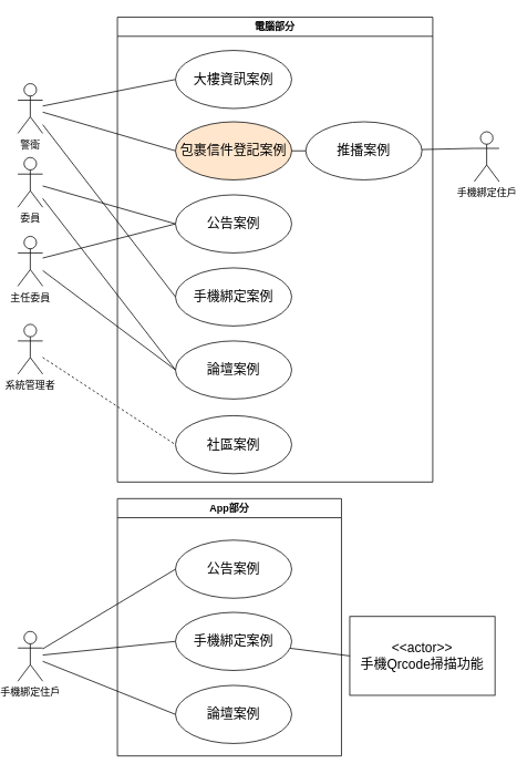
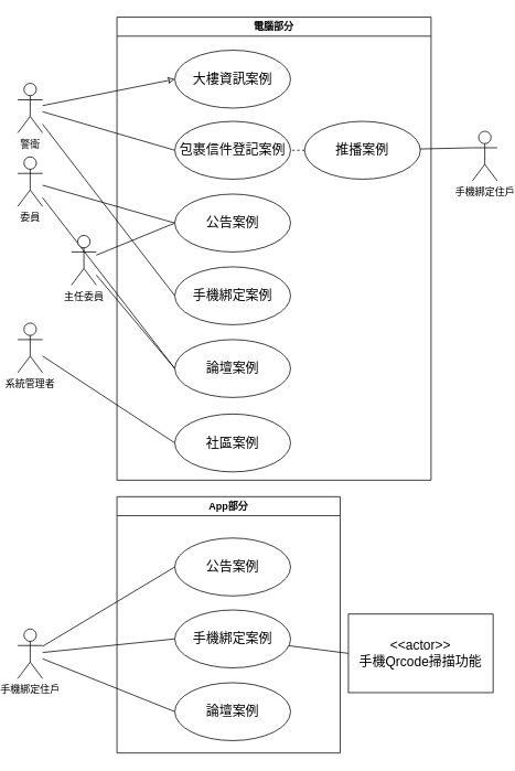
  <mxCell id="0" />
  <mxCell id="1" parent="0" />
- <mxCell id="2" style="edgeStyle=none;html=1;entryX=0;entryY=0.5;entryDx=0;entryDy=0;endArrow=none;endFill=0;dashed=1;" parent="1" source="3" target="24" edge="1"><mxGeometry relative="1" as="geometry" /></mxCell>
+ <mxCell id="2" style="edgeStyle=none;html=1;entryX=0;entryY=0.5;entryDx=0;entryDy=0;endArrow=none;endFill=0;" parent="1" source="3" target="24" edge="1"><mxGeometry relative="1" as="geometry" /></mxCell>
  <mxCell id="3" value="系統管理者" style="shape=umlActor;verticalLabelPosition=bottom;verticalAlign=top;html=1;" parent="1" vertex="1"><mxGeometry x="20" y="390" width="30" height="60" as="geometry" /></mxCell>
- <mxCell id="4" style="edgeStyle=none;html=1;entryX=0;entryY=0.5;entryDx=0;entryDy=0;endArrow=none;endFill=0;" parent="1" source="7" target="19" edge="1"><mxGeometry relative="1" as="geometry" /></mxCell>
+ <mxCell id="4" style="edgeStyle=none;html=1;entryX=0;entryY=0.5;entryDx=0;entryDy=0;endArrow=classic;endFill=0;" parent="1" source="7" target="19" edge="1"><mxGeometry relative="1" as="geometry" /></mxCell>
  <mxCell id="5" style="edgeStyle=none;html=1;entryX=0;entryY=0.5;entryDx=0;entryDy=0;endArrow=none;endFill=0;" parent="1" source="7" target="20" edge="1"><mxGeometry relative="1" as="geometry" /></mxCell>
  <mxCell id="6" style="edgeStyle=none;html=1;entryX=0;entryY=0.5;entryDx=0;entryDy=0;endArrow=none;endFill=0;" parent="1" source="7" target="22" edge="1"><mxGeometry relative="1" as="geometry" /></mxCell>
  <mxCell id="7" value="警衛" style="shape=umlActor;verticalLabelPosition=bottom;verticalAlign=top;html=1;" parent="1" vertex="1"><mxGeometry x="20" y="100" width="30" height="60" as="geometry" /></mxCell>
  <mxCell id="8" style="edgeStyle=none;html=1;entryX=0;entryY=0.5;entryDx=0;entryDy=0;endArrow=none;endFill=0;" parent="1" source="11" target="28" edge="1"><mxGeometry relative="1" as="geometry" /></mxCell>
  <mxCell id="9" style="edgeStyle=none;html=1;entryX=0;entryY=0.5;entryDx=0;entryDy=0;endArrow=none;endFill=0;" parent="1" source="11" target="29" edge="1"><mxGeometry relative="1" as="geometry" /></mxCell>
  <mxCell id="10" style="edgeStyle=none;html=1;entryX=0;entryY=0.5;entryDx=0;entryDy=0;endArrow=none;endFill=0;" parent="1" source="11" target="30" edge="1"><mxGeometry relative="1" as="geometry" /></mxCell>
  <mxCell id="11" value="手機綁定住戶" style="shape=umlActor;verticalLabelPosition=bottom;verticalAlign=top;html=1;" parent="1" vertex="1"><mxGeometry x="20" y="760" width="30" height="60" as="geometry" /></mxCell>
  <mxCell id="12" style="edgeStyle=none;html=1;entryX=0;entryY=0.5;entryDx=0;entryDy=0;endArrow=none;endFill=0;" parent="1" source="14" target="21" edge="1"><mxGeometry relative="1" as="geometry" /></mxCell>
  <mxCell id="13" style="edgeStyle=none;html=1;entryX=0;entryY=0.5;entryDx=0;entryDy=0;endArrow=none;endFill=0;" parent="1" source="14" target="23" edge="1"><mxGeometry relative="1" as="geometry" /></mxCell>
  <mxCell id="14" value="委員" style="shape=umlActor;verticalLabelPosition=bottom;verticalAlign=top;html=1;" parent="1" vertex="1"><mxGeometry x="20" y="189" width="30" height="60" as="geometry" /></mxCell>
  <mxCell id="15" style="edgeStyle=none;html=1;entryX=0;entryY=0.5;entryDx=0;entryDy=0;endArrow=none;endFill=0;" parent="1" source="17" target="23" edge="1"><mxGeometry relative="1" as="geometry" /></mxCell>
  <mxCell id="16" style="edgeStyle=none;html=1;entryX=0;entryY=0.5;entryDx=0;entryDy=0;endArrow=none;endFill=0;" parent="1" source="17" target="21" edge="1"><mxGeometry relative="1" as="geometry" /></mxCell>
- <mxCell id="17" value="主任委員" style="shape=umlActor;verticalLabelPosition=bottom;verticalAlign=top;html=1;" parent="1" vertex="1"><mxGeometry x="20" y="284" width="30" height="60" as="geometry" /></mxCell>
+ <mxCell id="17" value="主任委員" style="shape=umlActor;verticalLabelPosition=bottom;verticalAlign=top;html=1;" parent="1" vertex="1"><mxGeometry x="85" y="284" width="30" height="60" as="geometry" /></mxCell>
  <mxCell id="18" value="電腦部分" style="swimlane;whiteSpace=wrap;html=1;" parent="1" vertex="1"><mxGeometry x="140" y="20" width="380" height="560" as="geometry" /></mxCell>
  <mxCell id="19" value="大樓資訊案例" style="ellipse;whiteSpace=wrap;html=1;fontSize=16;" parent="18" vertex="1"><mxGeometry x="70" y="40" width="140" height="70" as="geometry" /></mxCell>
- <mxCell id="20" value="包裹信件登記案例" style="ellipse;whiteSpace=wrap;html=1;fontSize=16;fillColor=#ffe6cc;" parent="18" vertex="1"><mxGeometry x="70" y="126" width="140" height="70" as="geometry" /></mxCell>
+ <mxCell id="20" value="包裹信件登記案例" style="ellipse;whiteSpace=wrap;html=1;fontSize=16;" parent="18" vertex="1"><mxGeometry x="70" y="126" width="140" height="70" as="geometry" /></mxCell>
  <mxCell id="21" value="公告案例" style="ellipse;whiteSpace=wrap;html=1;fontSize=16;" parent="18" vertex="1"><mxGeometry x="70" y="214" width="140" height="70" as="geometry" /></mxCell>
  <mxCell id="22" value="手機綁定案例" style="ellipse;whiteSpace=wrap;html=1;fontSize=16;" parent="18" vertex="1"><mxGeometry x="70" y="302" width="140" height="70" as="geometry" /></mxCell>
  <mxCell id="23" value="論壇案例" style="ellipse;whiteSpace=wrap;html=1;fontSize=16;" parent="18" vertex="1"><mxGeometry x="70" y="390" width="140" height="70" as="geometry" /></mxCell>
  <mxCell id="24" value="社區案例" style="ellipse;whiteSpace=wrap;html=1;fontSize=16;" parent="18" vertex="1"><mxGeometry x="70" y="480" width="140" height="70" as="geometry" /></mxCell>
- <mxCell id="25" value="" style="edgeStyle=none;html=1;fontSize=16;endArrow=none;endFill=0;" parent="18" source="26" target="20" edge="1"><mxGeometry relative="1" as="geometry" /></mxCell>
+ <mxCell id="25" value="" style="edgeStyle=none;html=1;fontSize=16;endArrow=none;endFill=0;dashed=1;" parent="18" source="26" target="20" edge="1"><mxGeometry relative="1" as="geometry" /></mxCell>
  <mxCell id="26" value="推播案例" style="ellipse;whiteSpace=wrap;html=1;fontSize=16;" parent="18" vertex="1"><mxGeometry x="227" y="126" width="140" height="70" as="geometry" /></mxCell>
  <mxCell id="27" value="App部分" style="swimlane;whiteSpace=wrap;html=1;" parent="1" vertex="1"><mxGeometry x="140" y="600" width="270" height="310" as="geometry" /></mxCell>
  <mxCell id="28" value="公告案例" style="ellipse;whiteSpace=wrap;html=1;fontSize=16;" parent="27" vertex="1"><mxGeometry x="70" y="50" width="140" height="70" as="geometry" /></mxCell>
  <mxCell id="29" value="手機綁定案例" style="ellipse;whiteSpace=wrap;html=1;fontSize=16;" parent="27" vertex="1"><mxGeometry x="70" y="137" width="140" height="70" as="geometry" /></mxCell>
  <mxCell id="30" value="論壇案例" style="ellipse;whiteSpace=wrap;html=1;fontSize=16;" parent="27" vertex="1"><mxGeometry x="70" y="225" width="140" height="70" as="geometry" /></mxCell>
  <mxCell id="31" value="手機綁定住戶" style="shape=umlActor;verticalLabelPosition=bottom;verticalAlign=top;html=1;" parent="1" vertex="1"><mxGeometry x="570" y="158" width="30" height="60" as="geometry" /></mxCell>
  <mxCell id="32" style="edgeStyle=none;html=1;fontSize=16;endArrow=none;endFill=0;entryX=0;entryY=0.333;entryDx=0;entryDy=0;entryPerimeter=0;" parent="1" source="26" target="31" edge="1"><mxGeometry relative="1" as="geometry"><mxPoint x="510" y="180" as="sourcePoint" /><Array as="points" /></mxGeometry></mxCell>
  <mxCell id="33" value="&amp;lt;&amp;lt;actor&amp;gt;&amp;gt;&lt;br&gt;手機Qrcode掃描功能" style="rounded=0;whiteSpace=wrap;html=1;fontSize=16;" parent="1" vertex="1"><mxGeometry x="420" y="742" width="175" height="95" as="geometry" /></mxCell>
  <mxCell id="34" style="edgeStyle=none;html=1;entryX=0;entryY=0.5;entryDx=0;entryDy=0;fontSize=16;endArrow=none;endFill=0;" parent="1" source="29" target="33" edge="1"><mxGeometry relative="1" as="geometry" /></mxCell>
